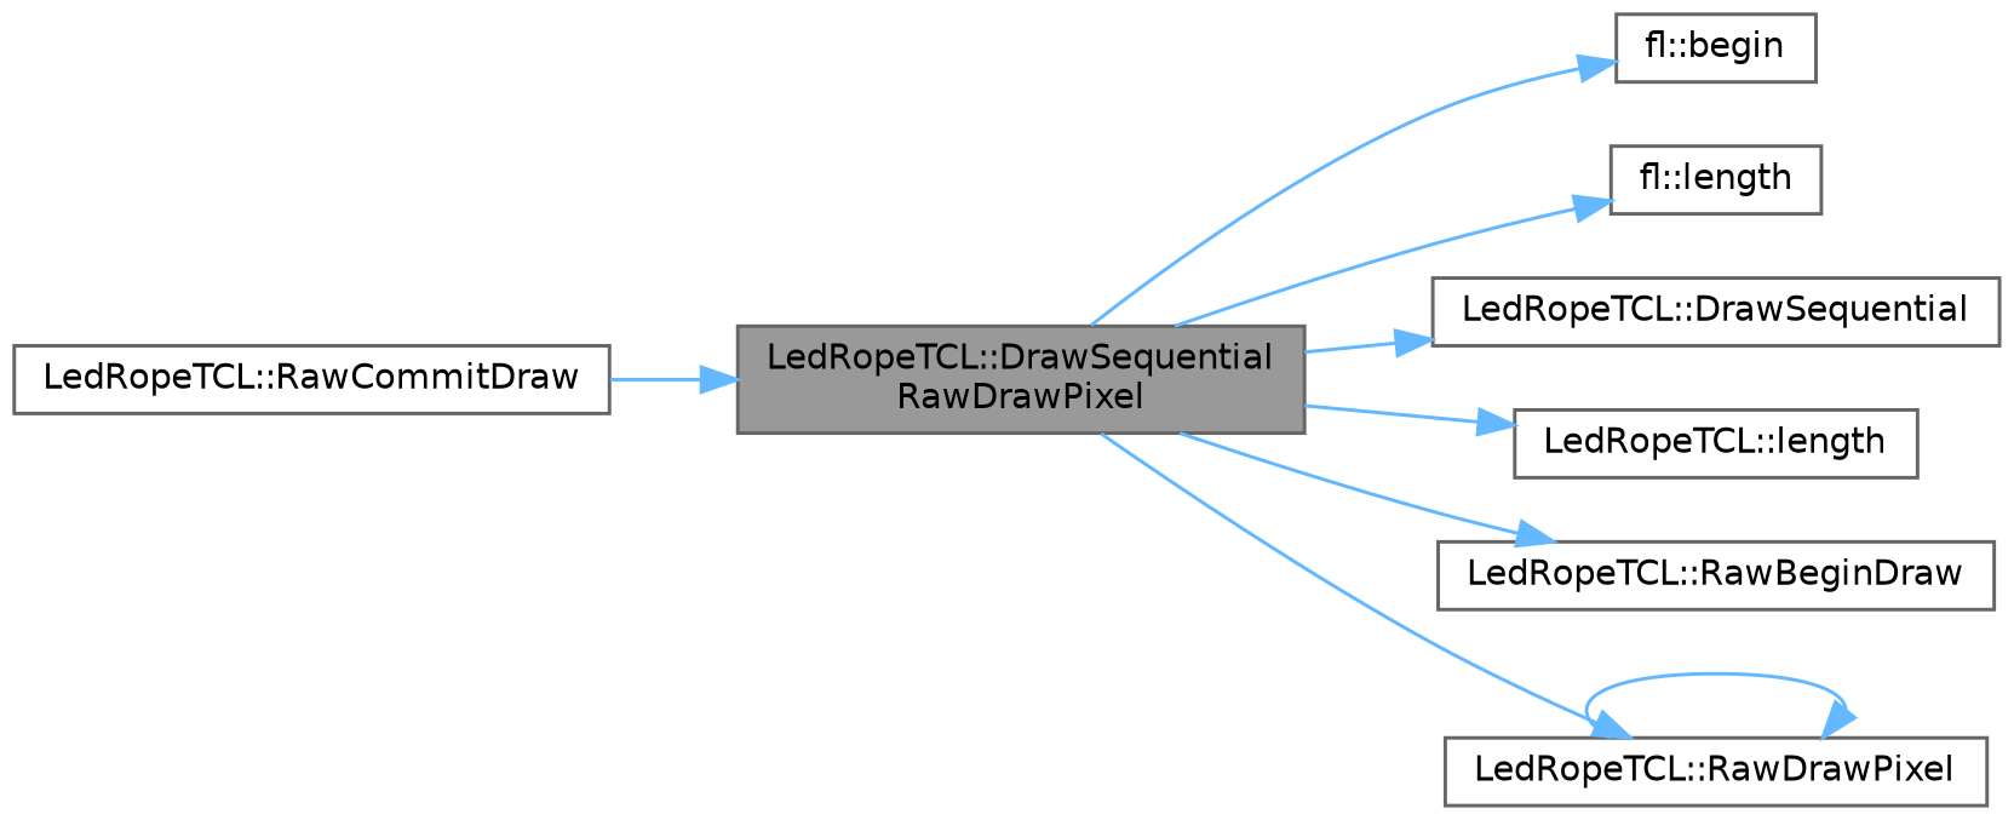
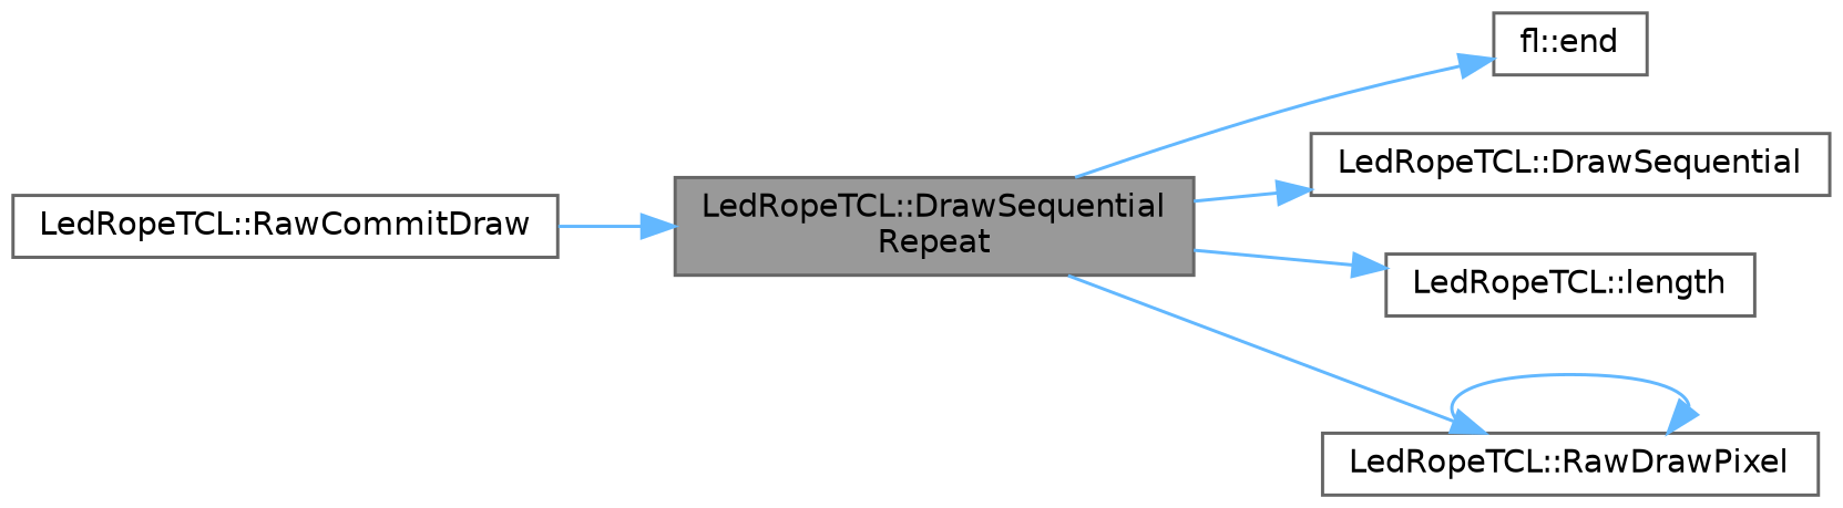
  digraph {
    rankdir=LR
    node [color=grey40 fillcolor=white fontname=Helvetica fontsize=10 shape=box style=filled]
    edge [color=steelblue1 fontname=Helvetica fontsize=10 labelfontname=Helvetica labelfontsize=10 style=solid]
-   n1 [color=gray40 fillcolor=grey60 fontcolor=black height=0.2 label="LedRopeTCL::DrawSequential\lRawDrawPixel" width=0.4]
-   n2 [height=0.2 label="fl::begin" width=0.4]
-   n3 [height=0.2 label="fl::length" width=0.4]
+   n1 [color=gray40 fillcolor=grey60 fontcolor=black height=0.2 label="LedRopeTCL::DrawSequential\lRepeat" width=0.4]
+   n3 [height=0.2 label="fl::end" width=0.4]
    n4 [height=0.2 label="LedRopeTCL::DrawSequential" width=0.4]
    n5 [height=0.2 label="LedRopeTCL::length" width=0.4]
-   n6 [height=0.2 label="LedRopeTCL::RawBeginDraw" width=0.4]
    n7 [height=0.2 label="LedRopeTCL::RawDrawPixel" width=0.4]
    n8 [height=0.2 label="LedRopeTCL::RawCommitDraw" width=0.4]
-   n1 -> n2
    n1 -> n3
    n1 -> n4
    n1 -> n5
-   n1 -> n6
    n1 -> n7
    n7 -> n7
    n8 -> n1
  }
